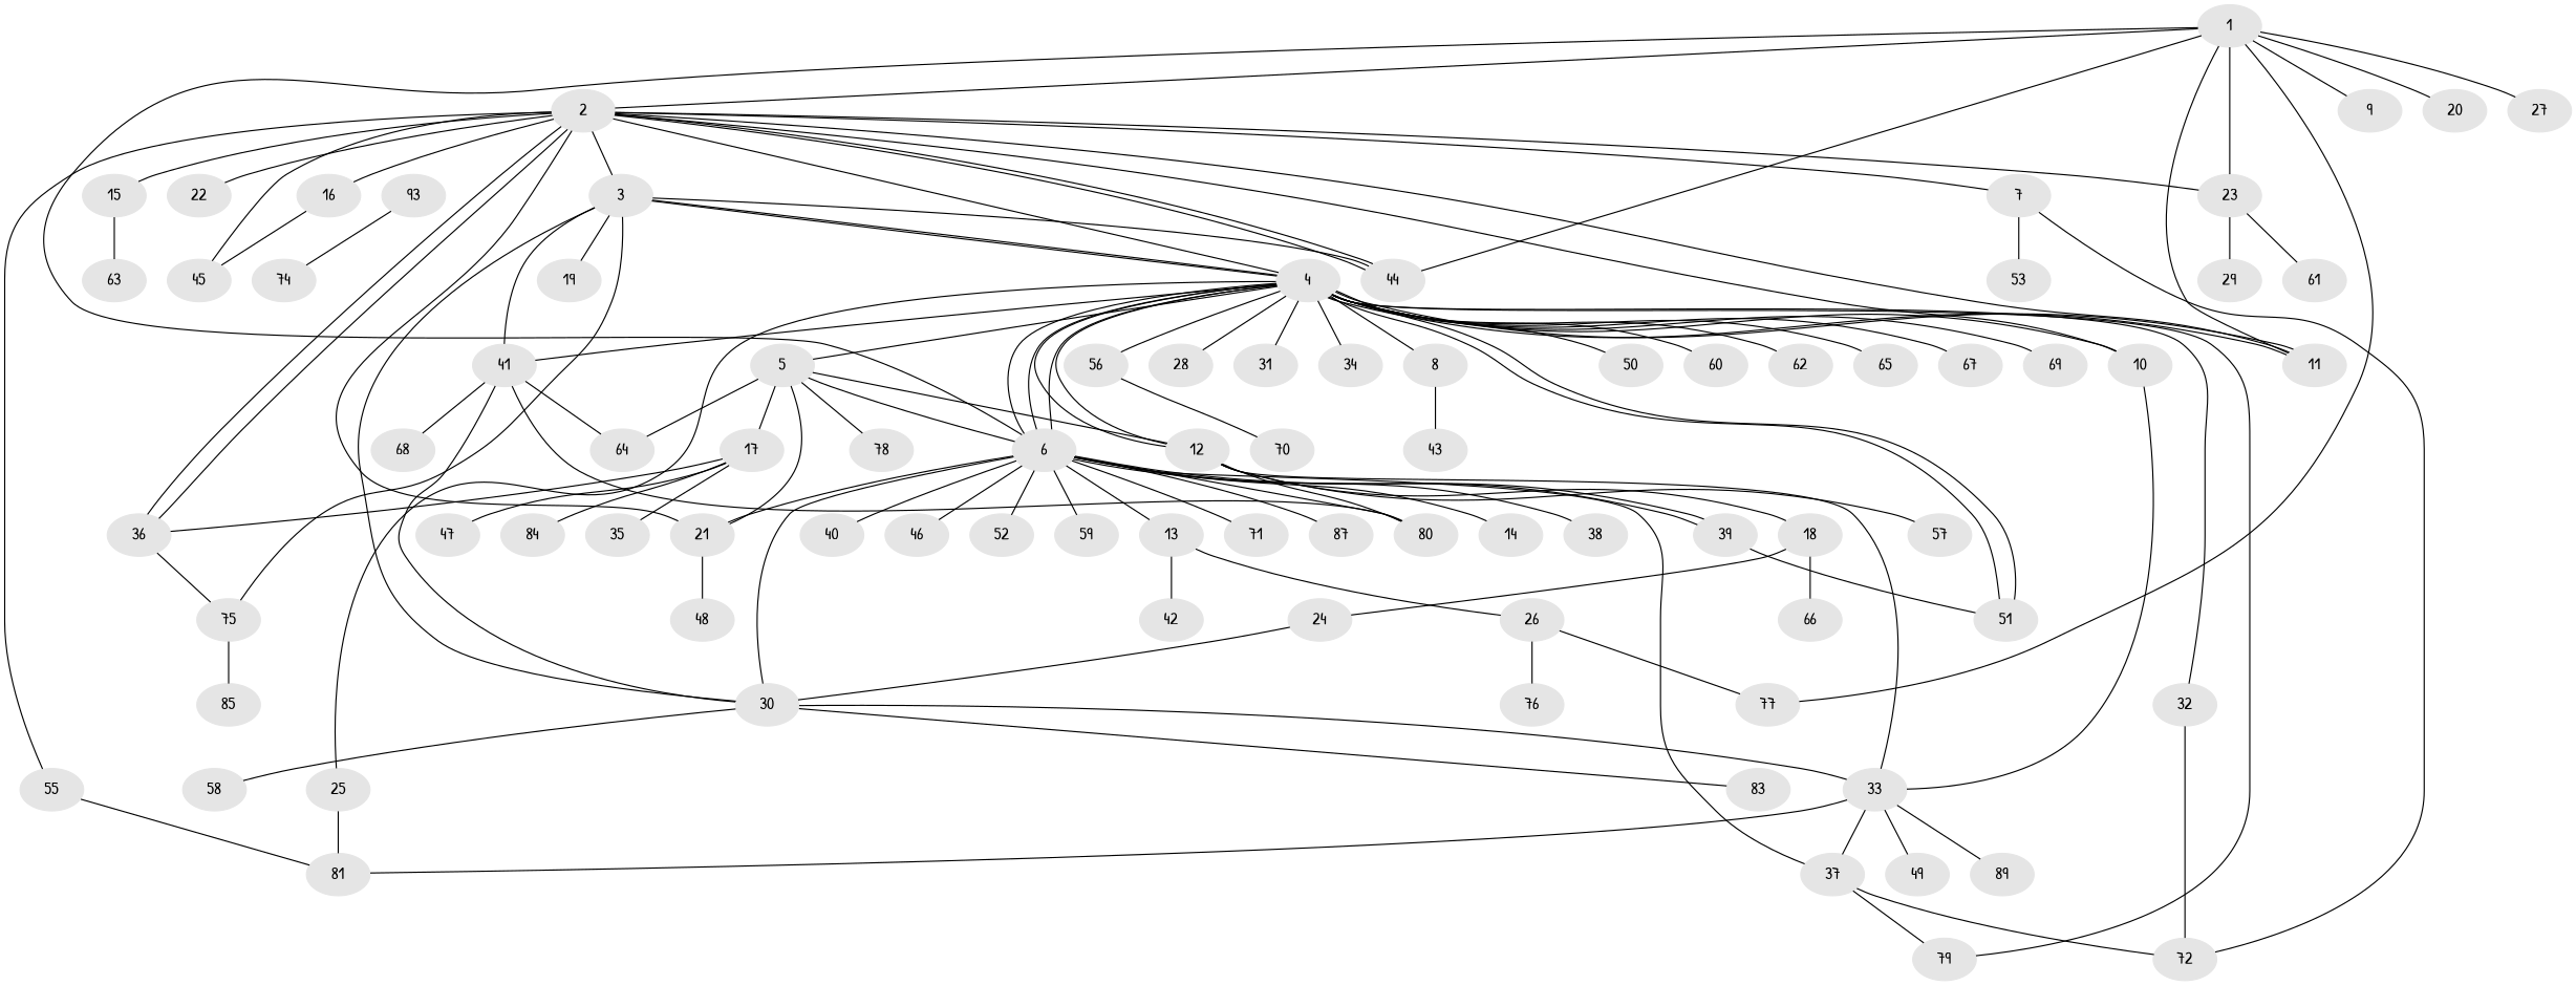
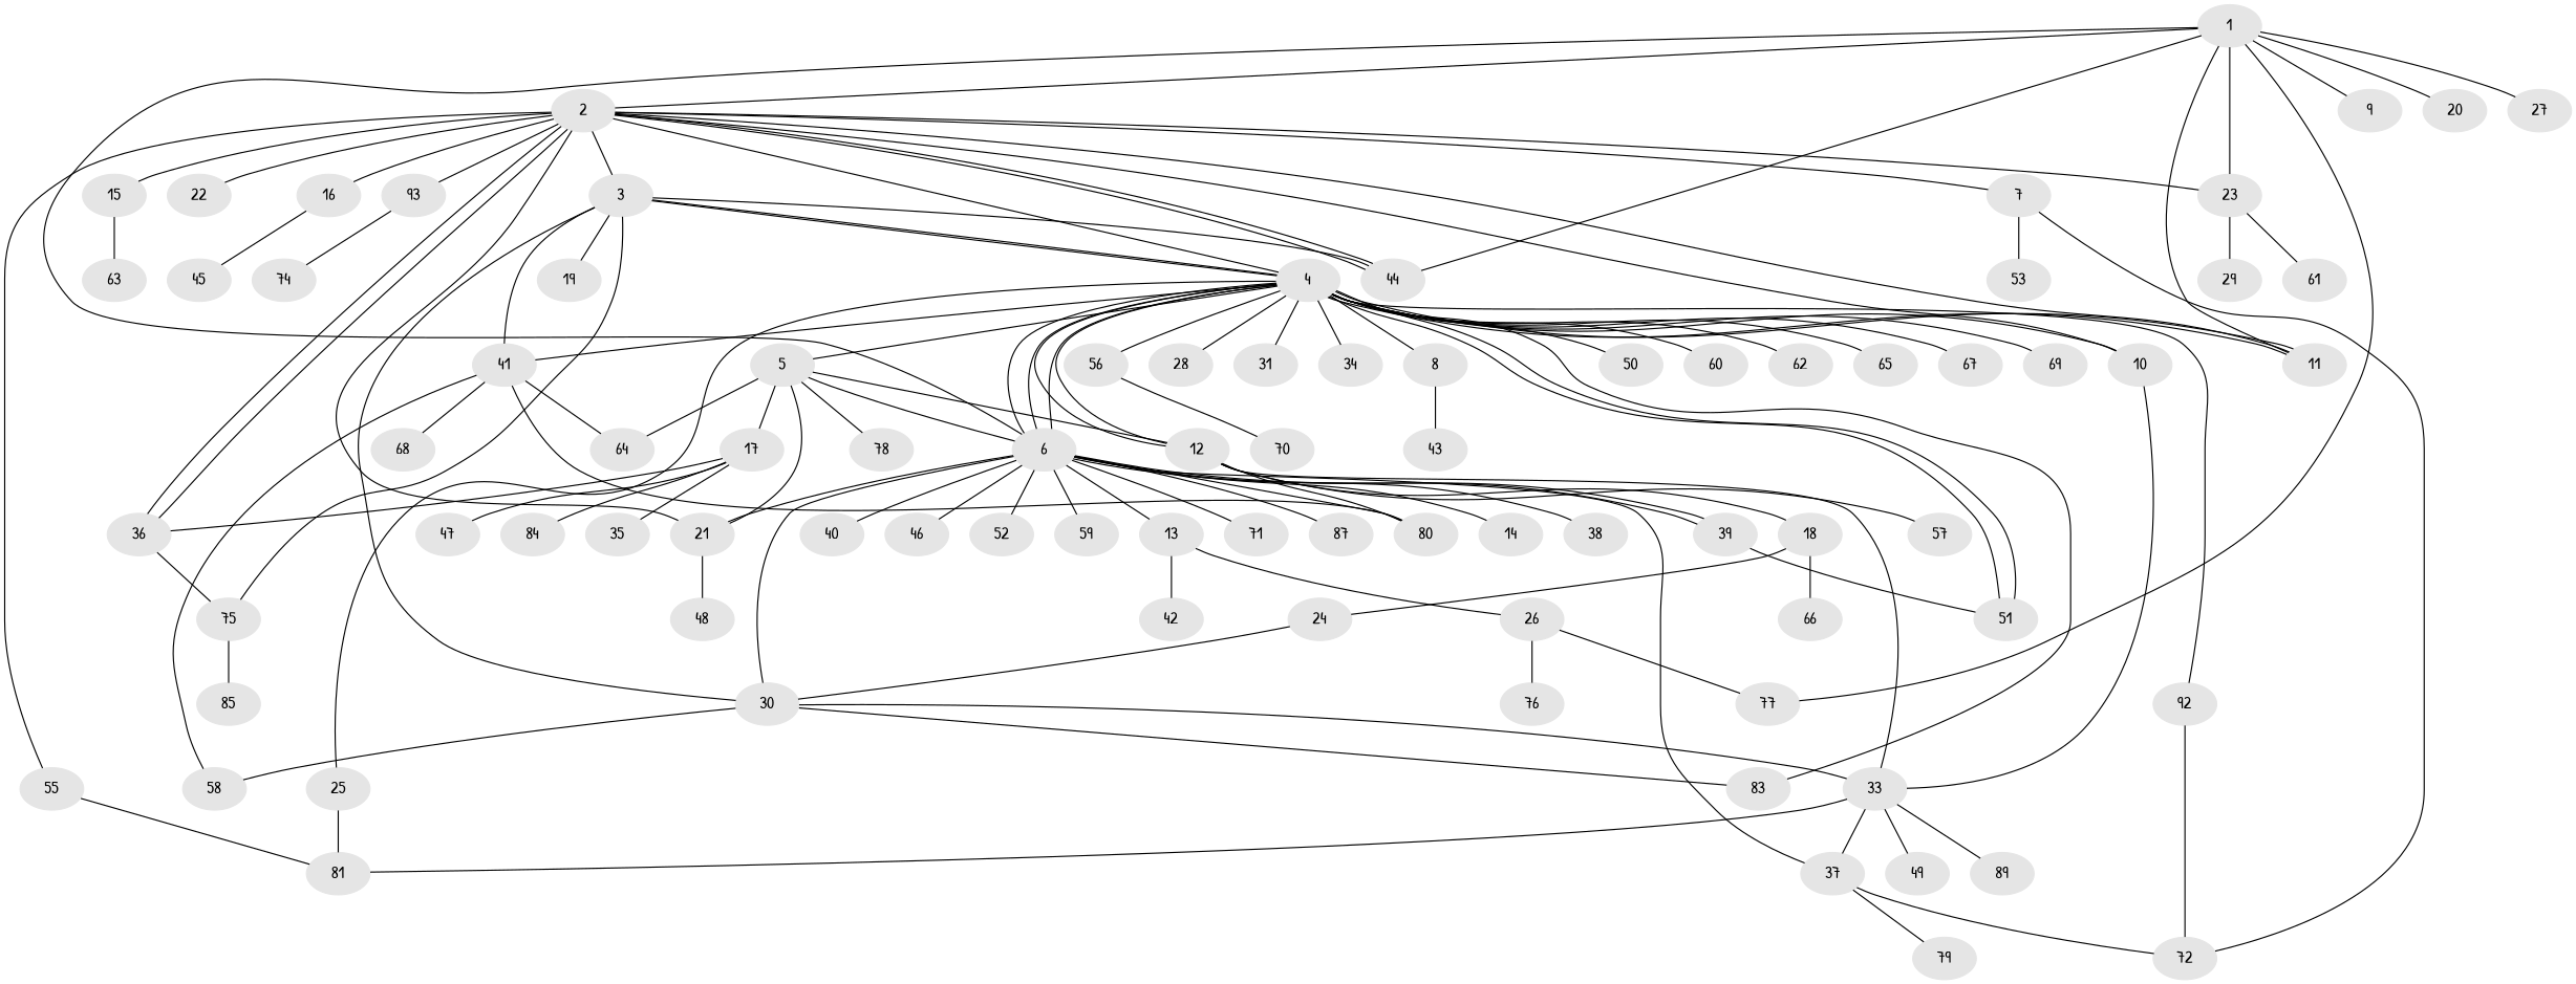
  graph {
    fontname="Patrick Hand"
    node [color=gray90 fontname="Patrick Hand" style=filled]
    edge [fontname="Patrick Hand"]
    1
    2
    6
    9
    11
    20
    23
    27
    44
    77
    3
    4
    7
    10
    15
    16
    21
    22
    36
    55
    n21 [label=93]
    30
    13
    14
    37
    38
    39
    40
    46
    52
    59
    71
    80
    n34 [label=87]
    29
    61
    19
    41
    75
    5
    8
    12
    25
    28
    31
-   32
+   32 [label=92]
    34
    50
    51
    56
    60
    62
    65
    67
    69
    79
    53
    72
    33
    63
    45
    48
    81
    74
    58
    83
    64
    68
    85
    17
    78
    43
    18
    57
    70
    35
    47
    84
    26
    42
    49
    n82 [label=89]
    24
    66
    76
    1 -- 2
    1 -- 6
    1 -- 9
    1 -- 11
    1 -- 20
    1 -- 23
    1 -- 27
    1 -- 44
    1 -- 77
    2 -- 11
    2 -- 23
    2 -- 44
    2 -- 44
    2 -- 3
    2 -- 4
    2 -- 7
    2 -- 10
    2 -- 15
    2 -- 16
    2 -- 21
    2 -- 22
    2 -- 36
    2 -- 36
    2 -- 55
-   2 -- 45
+   2 -- n21
    6 -- 21
    6 -- 30
    6 -- 13
    6 -- 14
    6 -- 37
    6 -- 38
    6 -- 39
    6 -- 39
    6 -- 40
    6 -- 46
    6 -- 52
    6 -- 59
    6 -- 71
    6 -- 80
    6 -- n34
    23 -- 29
    23 -- 61
    3 -- 44
    3 -- 4
    3 -- 4
    3 -- 30
    3 -- 19
    3 -- 41
    3 -- 75
    4 -- 6
    4 -- 6
    4 -- 6
    4 -- 11
    4 -- 11
    4 -- 10
    4 -- 41
    4 -- 5
    4 -- 8
    4 -- 12
    4 -- 12
    4 -- 25
    4 -- 28
    4 -- 31
    4 -- 32
    4 -- 34
    4 -- 50
    4 -- 51
    4 -- 51
    4 -- 56
    4 -- 60
    4 -- 62
    4 -- 65
    4 -- 67
    4 -- 69
-   4 -- 79
+   4 -- 83
    7 -- 53
    7 -- 72
    10 -- 33
    15 -- 63
    16 -- 45
    21 -- 48
    36 -- 75
    55 -- 81
    n21 -- 74
    30 -- 33
    30 -- 58
    30 -- 83
    13 -- 26
    13 -- 42
    37 -- 79
    37 -- 72
    39 -- 51
    41 -- 80
-   41 -- 30
+   41 -- 58
    41 -- 64
    41 -- 68
    75 -- 85
    5 -- 6
    5 -- 21
    5 -- 12
    5 -- 64
    5 -- 17
    5 -- 78
    8 -- 43
    12 -- 80
    12 -- 33
    12 -- 18
    12 -- 57
    25 -- 81
    32 -- 72
    56 -- 70
    33 -- 37
    33 -- 81
    33 -- 49
    33 -- n82
    17 -- 36
    17 -- 35
    17 -- 47
    17 -- 84
    18 -- 24
    18 -- 66
    26 -- 77
    26 -- 76
    24 -- 30
  }
